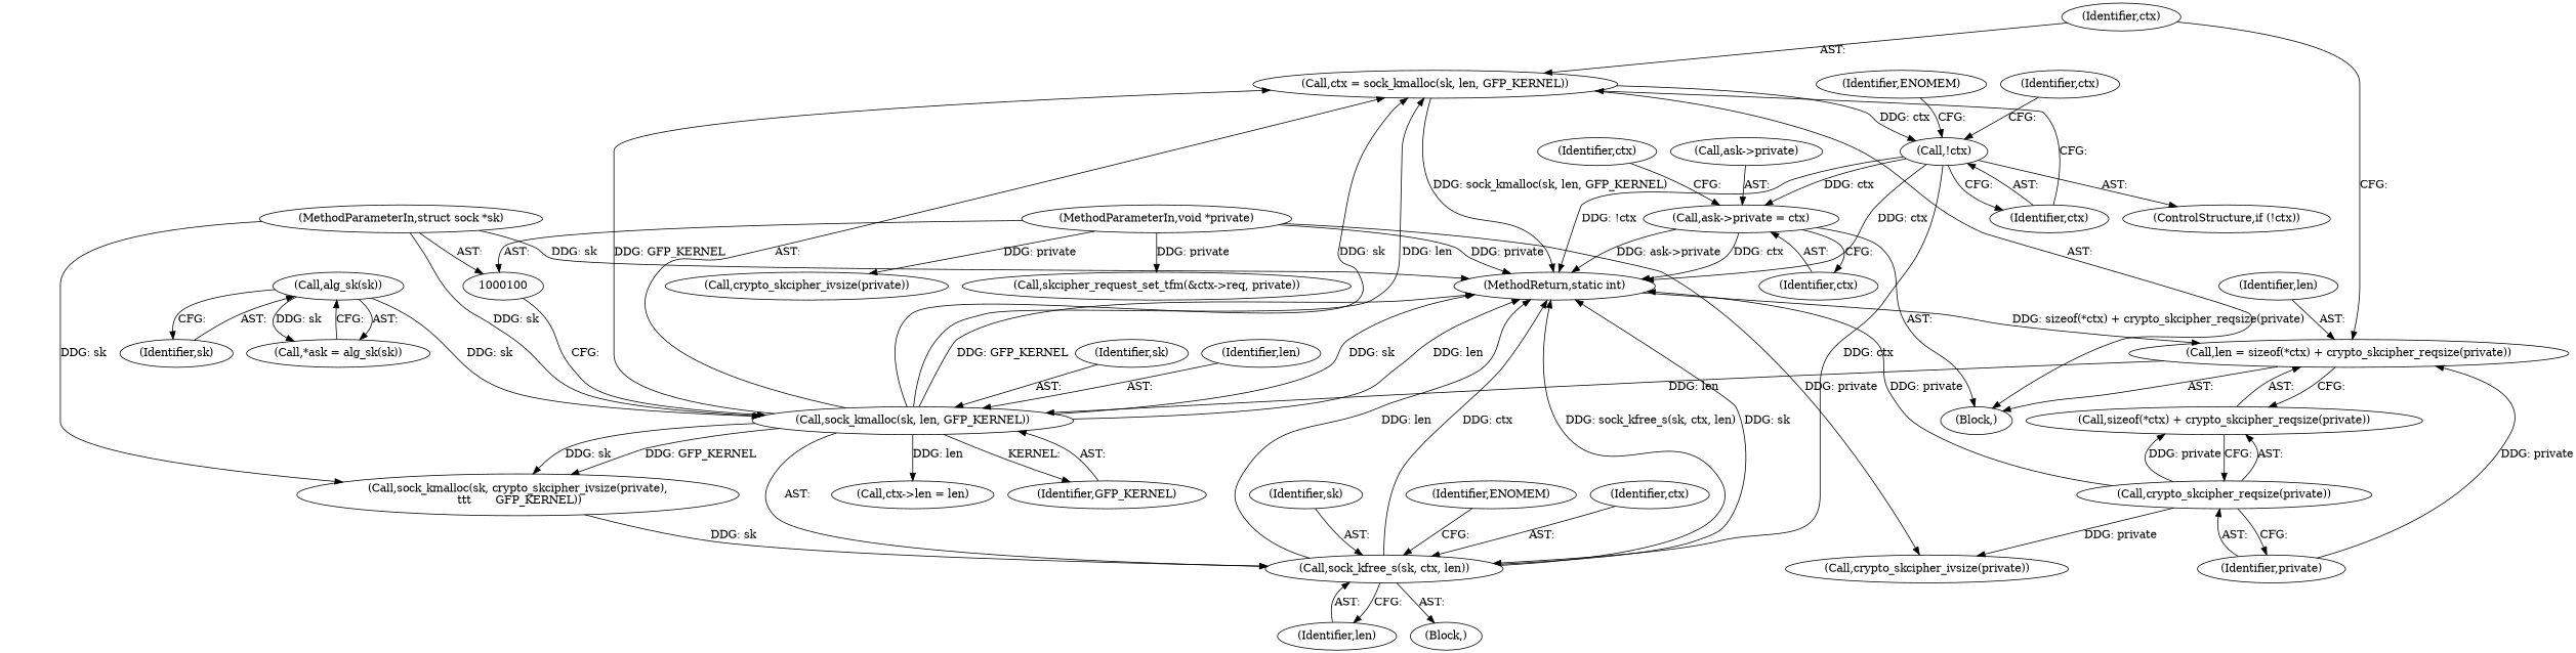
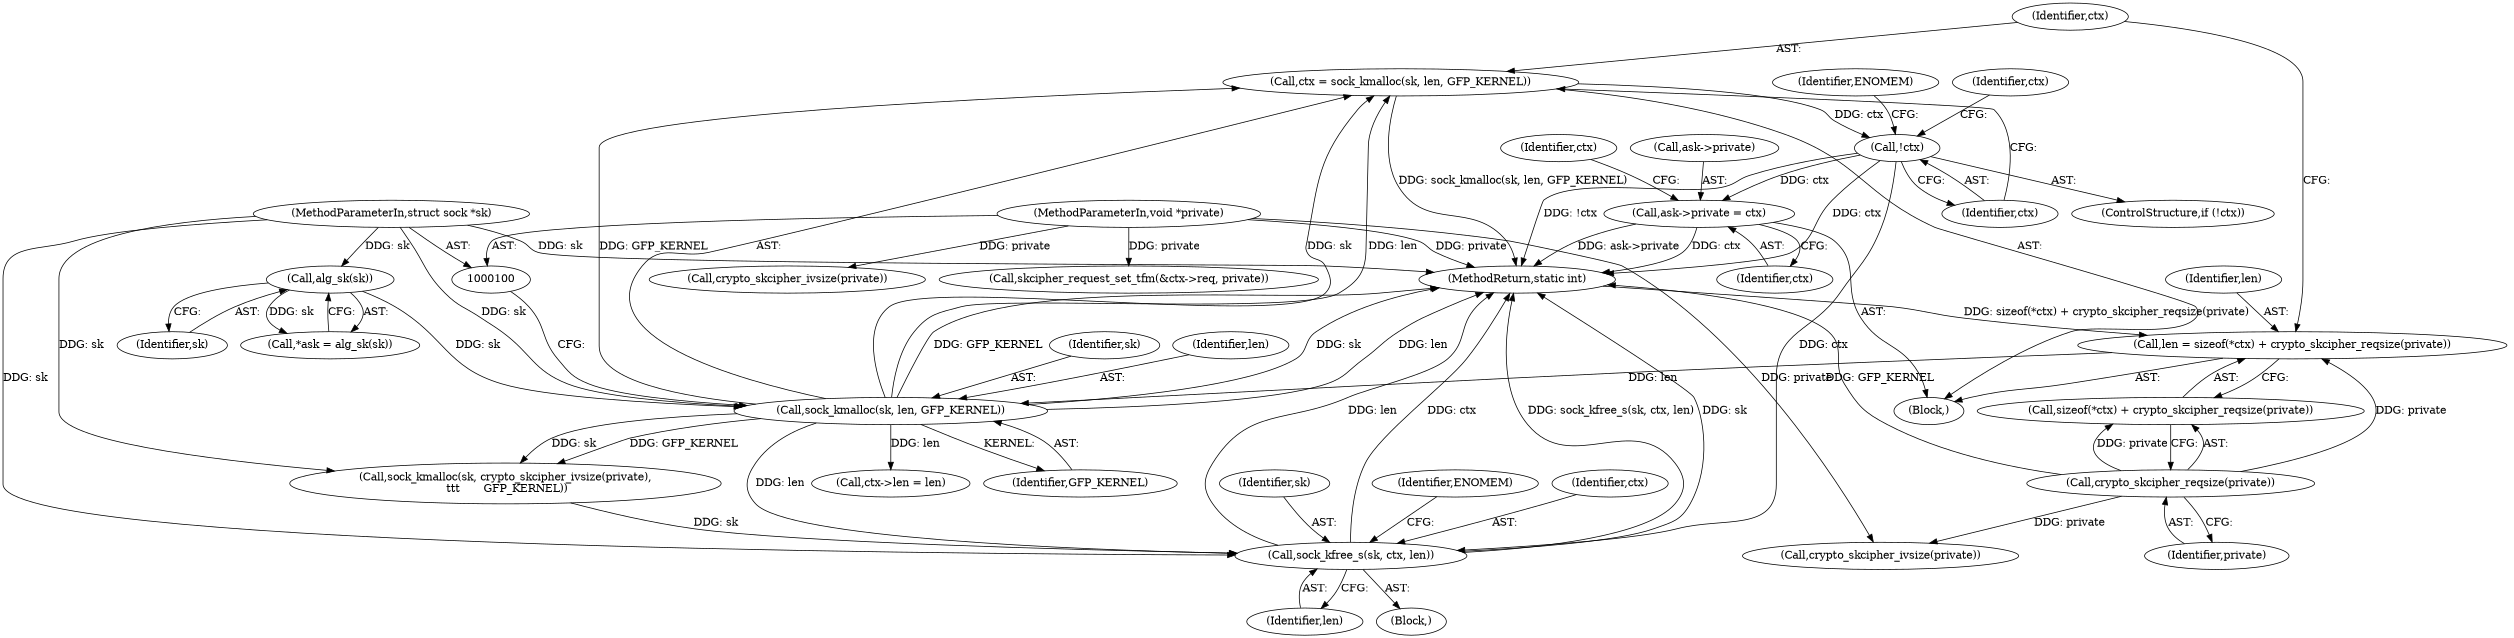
  digraph {
    n1 [label="(Call,ctx = sock_kmalloc(sk, len, GFP_KERNEL))"]
    n2 [label="(Call,!ctx)"]
    n3 [label="(MethodReturn,static int)"]
    n4 [label="(Block,)"]
    n5 [label="(Call,sock_kmalloc(sk, len, GFP_KERNEL))"]
    n6 [label="(Call,sock_kfree_s(sk, ctx, len))"]
    n7 [label="(Identifier,GFP_KERNEL)"]
    n8 [label="(Call,ctx->len = len)"]
    n9 [label="(Call,sock_kmalloc(sk, crypto_skcipher_ivsize(private),\n \t\t\t       GFP_KERNEL))"]
    n10 [label="(Call,ask->private = ctx)"]
    n11 [label="(Identifier,ctx)"]
    n12 [label="(ControlStructure,if (!ctx))"]
    n13 [label="(Call,len = sizeof(*ctx) + crypto_skcipher_reqsize(private))"]
    n14 [label="(Identifier,len)"]
    n15 [label="(Block,)"]
    n16 [label="(Call,alg_sk(sk))"]
    n17 [label="(Identifier,sk)"]
    n18 [label="(Call,*ask = alg_sk(sk))"]
    n19 [label="(MethodParameterIn,struct sock *sk)"]
    1000100
    n21 [label="(Call,sizeof(*ctx) + crypto_skcipher_reqsize(private))"]
    n22 [label="(Call,crypto_skcipher_reqsize(private))"]
    n23 [label="(Call,crypto_skcipher_ivsize(private))"]
    n24 [label="(Identifier,private)"]
    n25 [label="(MethodParameterIn,void *private)"]
    n26 [label="(Call,crypto_skcipher_ivsize(private))"]
    n27 [label="(Call,skcipher_request_set_tfm(&ctx->req, private))"]
    n28 [label="(Identifier,ctx)"]
    n29 [label="(Identifier,ctx)"]
    n30 [label="(Identifier,sk)"]
    n31 [label="(Call,ask->private)"]
    n32 [label="(Identifier,sk)"]
    n33 [label="(Identifier,ENOMEM)"]
    n34 [label="(Identifier,len)"]
    n35 [label="(Identifier,ctx)"]
    n36 [label="(Identifier,len)"]
    n37 [label="(Identifier,ctx)"]
    n38 [label="(Identifier,ctx)"]
    n39 [label="(Identifier,ENOMEM)"]
    n1 -> n2 [label="DDG: ctx"]
    n1 -> n3 [label="DDG: sock_kmalloc(sk, len, GFP_KERNEL)"]
    n1 -> n4 [label="AST: "]
    n2 -> n3 [label="DDG: !ctx"]
    n2 -> n3 [label="DDG: ctx"]
    n2 -> n6 [label="DDG: ctx"]
    n2 -> n10 [label="DDG: ctx"]
    n2 -> n11 [label="CFG: "]
    n2 -> n12 [label="AST: "]
    n3 -> n13 [label="DDG: sizeof(*ctx) + crypto_skcipher_reqsize(private)"]
    n5 -> n1 [label="AST: "]
    n5 -> n1 [label="DDG: sk"]
    n5 -> n1 [label="DDG: len"]
    n5 -> n1 [label="DDG: GFP_KERNEL"]
    n5 -> n3 [label="DDG: len"]
    n5 -> n3 [label="DDG: sk"]
    n5 -> n3 [label="DDG: GFP_KERNEL"]
-   n5 -> n6 [label="AST: "]
+   n5 -> n6 [label="DDG: len"]
    n5 -> n7 [label="KERNEL: "]
    n5 -> n8 [label="DDG: len"]
    n5 -> n9 [label="DDG: sk"]
    n5 -> n9 [label="DDG: GFP_KERNEL"]
    n6 -> n3 [label="DDG: len"]
    n6 -> n3 [label="DDG: ctx"]
    n6 -> n3 [label="DDG: sock_kfree_s(sk, ctx, len)"]
    n6 -> n3 [label="DDG: sk"]
    n6 -> n14 [label="CFG: "]
    n6 -> n15 [label="AST: "]
    n7 -> n5 [label="AST: "]
    n9 -> n6 [label="DDG: sk"]
    n10 -> n3 [label="DDG: ctx"]
    n10 -> n3 [label="DDG: ask->private"]
    n10 -> n4 [label="AST: "]
    n10 -> n28 [label="CFG: "]
    n11 -> n1 [label="CFG: "]
    n11 -> n2 [label="AST: "]
    n13 -> n4 [label="AST: "]
    n13 -> n5 [label="DDG: len"]
    n13 -> n21 [label="CFG: "]
    n14 -> n6 [label="AST: "]
    n16 -> n5 [label="DDG: sk"]
    n16 -> n17 [label="CFG: "]
    n16 -> n18 [label="AST: "]
    n16 -> n18 [label="DDG: sk"]
    n17 -> n16 [label="AST: "]
    n18 -> n16 [label="CFG: "]
    n19 -> n3 [label="DDG: sk"]
    n19 -> n5 [label="DDG: sk"]
+   n19 -> n6 [label="DDG: sk"]
    n19 -> n9 [label="DDG: sk"]
+   n19 -> n16 [label="DDG: sk"]
    n19 -> 1000100 [label="AST: "]
    1000100 -> n5 [label="CFG: "]
    n21 -> n13 [label="AST: "]
    n21 -> n22 [label="CFG: "]
-   n22 -> n3 [label="DDG: private"]
-   n24 -> n13 [label="DDG: private"]
+   n22 -> n3 [label="DDG: GFP_KERNEL"]
+   n22 -> n13 [label="DDG: private"]
    n22 -> n21 [label="AST: "]
    n22 -> n21 [label="DDG: private"]
    n22 -> n23 [label="DDG: private"]
    n22 -> n24 [label="CFG: "]
    n24 -> n22 [label="AST: "]
    n25 -> n3 [label="DDG: private"]
    n25 -> 1000100 [label="AST: "]
    n25 -> n23 [label="DDG: private"]
    n25 -> n26 [label="DDG: private"]
    n25 -> n27 [label="DDG: private"]
    n28 -> n10 [label="AST: "]
    n29 -> n1 [label="AST: "]
    n29 -> n13 [label="CFG: "]
    n30 -> n6 [label="AST: "]
    n31 -> n10 [label="AST: "]
    n32 -> n5 [label="AST: "]
    n33 -> n6 [label="CFG: "]
    n34 -> n13 [label="AST: "]
    n35 -> n6 [label="AST: "]
    n36 -> n5 [label="AST: "]
    n37 -> n2 [label="CFG: "]
    n38 -> n10 [label="CFG: "]
    n39 -> n2 [label="CFG: "]
  }
